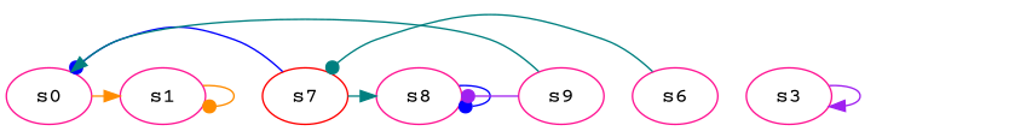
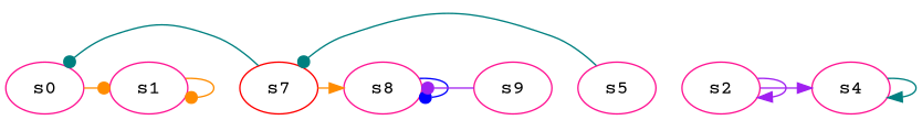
  digraph {
    fontname="Courier Prime"
    node [color=deeppink fontname="Courier Prime" player=1]
    edge [arrowhead=dot color=darkorange constraint="time % 2 == 0" fontname="Courier Prime"]
    s0 [player=0]
    s1
-   s3
+   s3 [label=s2]
+   s4
    s7 [color=red player=0]
-   s6
+   s6 [label=s5]
    s8
    s9
-   s0 -> s1 [arrowhead=normal constraint="time % 7 == 4"]
+   s0 -> s1 [constraint="time % 7 == 4"]
    s1 -> s1 [constraint="time % 3 == 0"]
    s3 -> s3 [arrowhead=normal color=purple constraint="time % 4 == 0"]
-   s7 -> s0 [color=blue constraint="time == 5 || time == 8"]
-   s7 -> s8 [arrowhead=normal color=teal constraint="time % 3 == 2"]
+   s3 -> s4 [arrowhead=normal color=purple constraint="time % 4 == 2 || time % 4 == 0"]
+   s4 -> s4 [arrowhead=normal color=teal]
+   s7 -> s0 [color=teal constraint="time == 5 || time == 8"]
+   s7 -> s8 [arrowhead=normal constraint="time % 3 == 2"]
    s6 -> s7 [color=teal constraint="!(time % 3 == 0)"]
    s8 -> s8 [color=blue]
-   s9 -> s0 [arrowhead=normal color=teal constraint="time % 3 == 0 || time % 3 == 2"]
    s9 -> s8 [color=purple constraint="time % 6 == 2"]
  }
